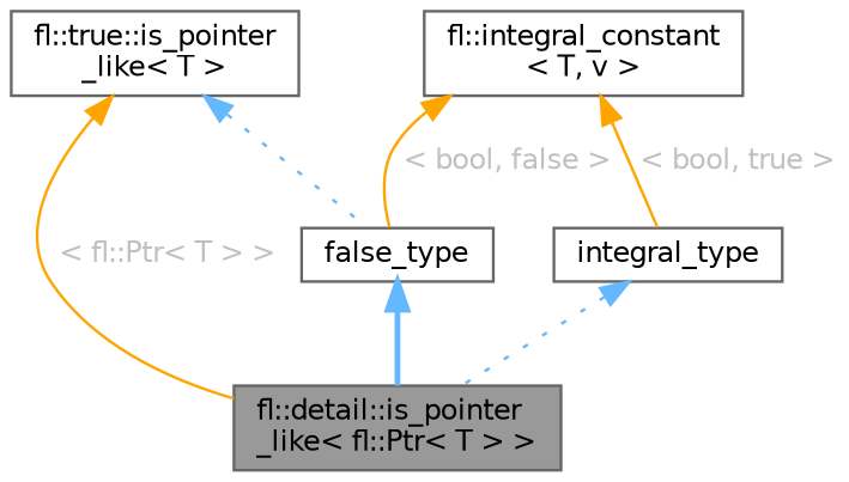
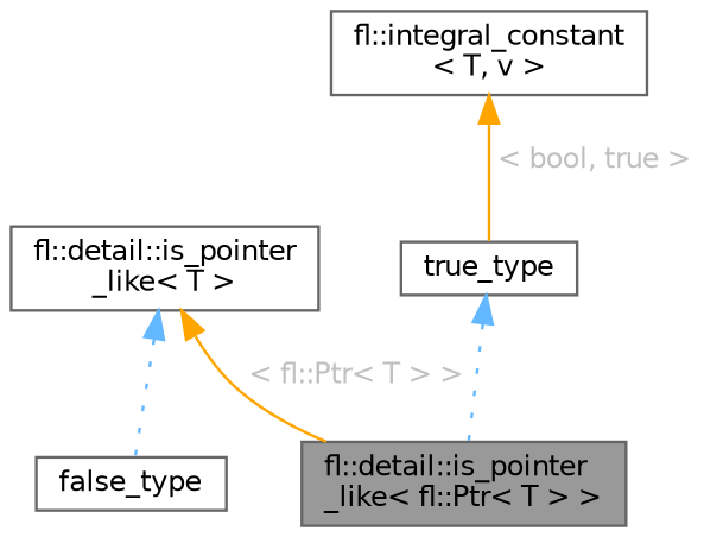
  digraph {
    node [color=gray40 fillcolor=white fontname=Helvetica fontsize=10 shape=box style=filled]
    edge [color=steelblue1 dir=back fontname=Helvetica fontsize=10 labelfontname=Helvetica labelfontsize=10 style=solid]
    n1 [fillcolor=grey60 fontcolor=black height=0.2 label="fl::detail::is_pointer\l_like\< fl::Ptr\< T \> \>" width=0.4]
    n2 [height=0.2 label=false_type width=0.4]
-   n3 [height=0.2 label="fl::true::is_pointer\l_like\< T \>" width=0.4]
+   n3 [height=0.2 label="fl::detail::is_pointer\l_like\< T \>" width=0.4]
    n4 [height=0.2 label="fl::integral_constant\l\< T, v \>" width=0.4]
-   n5 [height=0.2 label=integral_type width=0.4]
-   n2 -> n1 [style=bold]
+   n5 [height=0.2 label=true_type width=0.4]
    n3 -> n1 [color=orange fontcolor=grey label=" \< fl::Ptr\< T \> \>"]
    n3 -> n2 [style=dotted]
-   n4 -> n2 [color=orange fontcolor=grey label=" \< bool, false \>"]
    n4 -> n5 [color=orange fontcolor=grey label=" \< bool, true \>"]
    n5 -> n1 [style=dotted]
  }
